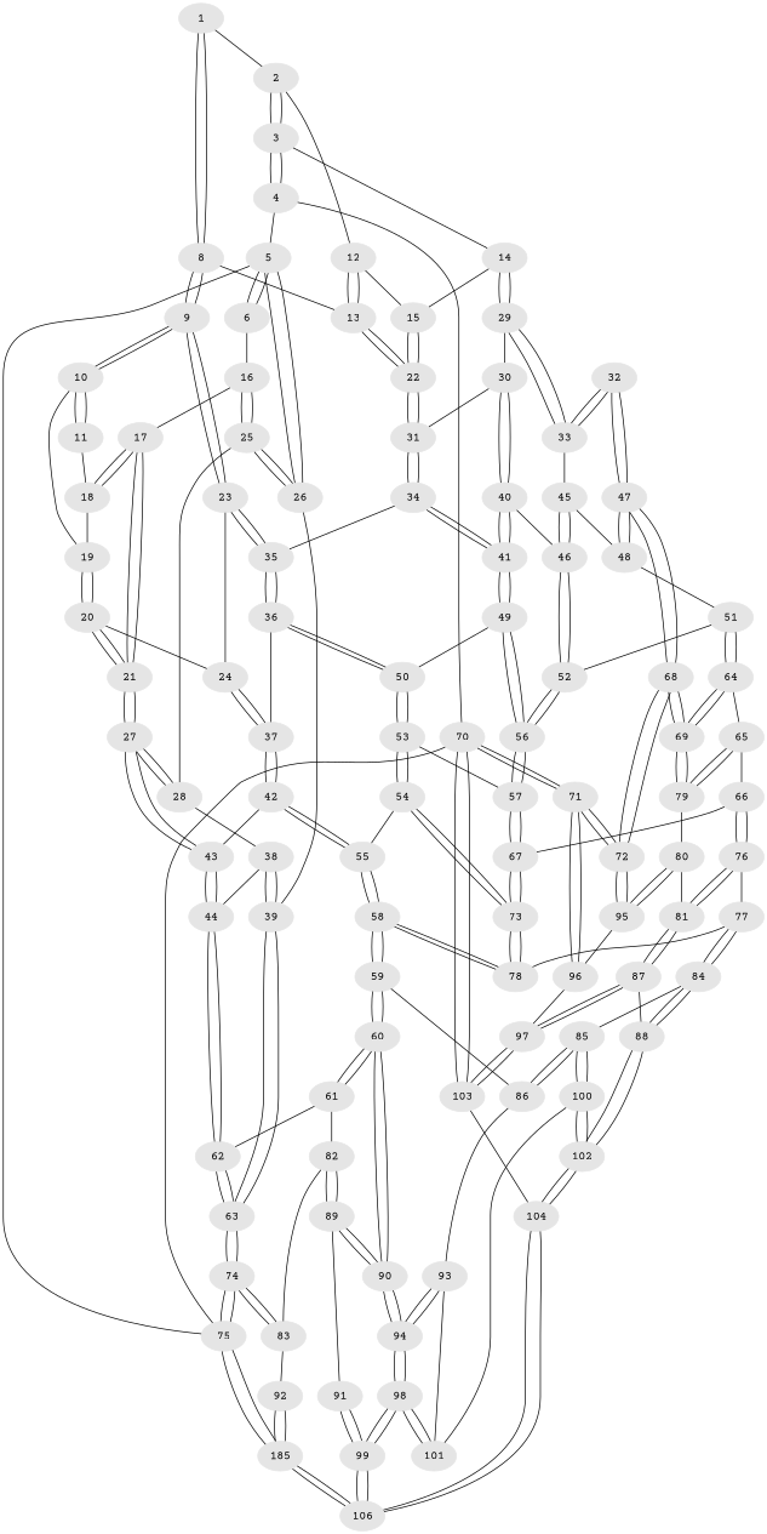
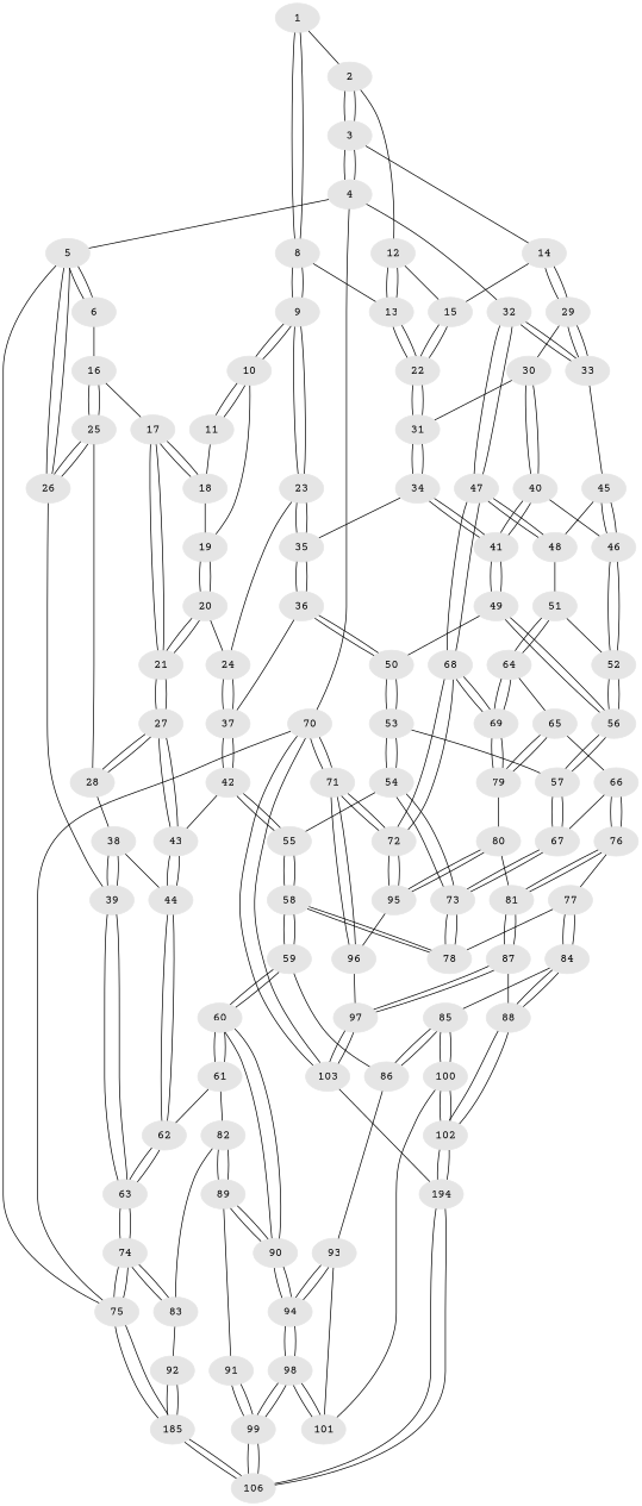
  graph {
    fontname="Courier Prime"
    node [color=gray90 fontname="Courier Prime" style=filled]
    edge [fontname="Courier Prime"]
    1
    2
    8
    3
    12
    9
    13
    4
    14
    15
    5
    32
    70
    29
    6
    26
    75
    33
    47
    71
    103
    16
    39
    n24 [label=185]
    17
    25
    11
    18
    10
    23
    22
    19
    24
    35
    20
    31
    30
    21
    28
    27
    37
    43
    34
    36
    42
    38
    63
    44
    40
    45
    41
    46
    48
    68
    49
    50
    53
    55
    62
    74
    52
    56
    58
    51
    69
    72
    64
    57
    54
    65
    73
    67
    78
    59
    60
    86
    61
    90
    93
    82
    94
    83
    89
    66
    79
    76
    80
    77
    81
    95
    96
-   104
+   104 [label=194]
    97
    92
    106
    84
    87
    85
    88
    91
    100
    102
    101
    99
    98
    1 -- 2
    1 -- 8
    1 -- 8
    2 -- 3
    2 -- 3
    2 -- 12
    8 -- 9
    8 -- 9
    8 -- 13
    3 -- 4
    3 -- 4
    3 -- 14
    12 -- 13
    12 -- 13
    12 -- 15
    9 -- 10
    9 -- 10
    9 -- 23
    9 -- 23
    13 -- 22
    13 -- 22
    4 -- 5
+   4 -- 32
    4 -- 70
    14 -- 15
    14 -- 29
    14 -- 29
    15 -- 22
    15 -- 22
    5 -- 6
    5 -- 6
    5 -- 26
    5 -- 26
    5 -- 75
    32 -- 33
    32 -- 33
    32 -- 47
    32 -- 47
    70 -- 75
    70 -- 71
    70 -- 71
    70 -- 103
    70 -- 103
    29 -- 33
    29 -- 33
    29 -- 30
    6 -- 16
    26 -- 39
    75 -- n24
    75 -- n24
    33 -- 45
    47 -- 48
    47 -- 48
    47 -- 68
    47 -- 68
    71 -- 72
    71 -- 72
    71 -- 96
    71 -- 96
    103 -- 104
    16 -- 17
    16 -- 25
    16 -- 25
    39 -- 63
    39 -- 63
    n24 -- 106
    n24 -- 106
    17 -- 18
    17 -- 18
    17 -- 21
    17 -- 21
    25 -- 26
    25 -- 26
    25 -- 28
    11 -- 18
    18 -- 19
    10 -- 11
    10 -- 11
    10 -- 19
    23 -- 24
    23 -- 35
    23 -- 35
    22 -- 31
    22 -- 31
    19 -- 20
    19 -- 20
    24 -- 37
    24 -- 37
    35 -- 36
    35 -- 36
    20 -- 24
    20 -- 21
    20 -- 21
    31 -- 34
    31 -- 34
    30 -- 31
    30 -- 40
    30 -- 40
    21 -- 27
    21 -- 27
    28 -- 38
    27 -- 28
    27 -- 28
    27 -- 43
    27 -- 43
    37 -- 42
    37 -- 42
    43 -- 44
    43 -- 44
    34 -- 35
    34 -- 41
    34 -- 41
    36 -- 37
    36 -- 50
    36 -- 50
    42 -- 43
    42 -- 55
    42 -- 55
    38 -- 39
    38 -- 39
    38 -- 44
    63 -- 74
    63 -- 74
    44 -- 62
    44 -- 62
    40 -- 41
    40 -- 41
    40 -- 46
    45 -- 46
    45 -- 46
    45 -- 48
    41 -- 49
    41 -- 49
    46 -- 52
    46 -- 52
    48 -- 51
    68 -- 69
    68 -- 69
    68 -- 72
    68 -- 72
    49 -- 50
    49 -- 56
    49 -- 56
    50 -- 53
    50 -- 53
    53 -- 57
    53 -- 54
    53 -- 54
    55 -- 58
    55 -- 58
    62 -- 63
    62 -- 63
    74 -- 75
    74 -- 75
    74 -- 83
    74 -- 83
    52 -- 56
    52 -- 56
    56 -- 57
    56 -- 57
    58 -- 78
    58 -- 78
    58 -- 59
    58 -- 59
    51 -- 52
    51 -- 64
    51 -- 64
    69 -- 79
    69 -- 79
    72 -- 95
    72 -- 95
    64 -- 69
    64 -- 69
    64 -- 65
    57 -- 67
    57 -- 67
    54 -- 55
    54 -- 73
    54 -- 73
    65 -- 66
    65 -- 79
    65 -- 79
    73 -- 78
    73 -- 78
    67 -- 73
    67 -- 73
    59 -- 60
    59 -- 60
    59 -- 86
    60 -- 61
    60 -- 61
    60 -- 90
    60 -- 90
    86 -- 93
    61 -- 62
    61 -- 82
    90 -- 94
    90 -- 94
    93 -- 94
    93 -- 94
    93 -- 101
    82 -- 83
    82 -- 89
    82 -- 89
    94 -- 98
    94 -- 98
    83 -- 92
    89 -- 90
    89 -- 90
    89 -- 91
    66 -- 67
    66 -- 76
    66 -- 76
    79 -- 80
    76 -- 77
    76 -- 81
    76 -- 81
    80 -- 81
    80 -- 95
    80 -- 95
    77 -- 78
    77 -- 84
    77 -- 84
    81 -- 87
    81 -- 87
    95 -- 96
    96 -- 97
    104 -- 106
    104 -- 106
    97 -- 103
    97 -- 103
    92 -- n24
    92 -- n24
    84 -- 85
    84 -- 88
    84 -- 88
    87 -- 97
    87 -- 97
    87 -- 88
    85 -- 86
    85 -- 86
    85 -- 100
    85 -- 100
    88 -- 102
    88 -- 102
    91 -- 99
    91 -- 99
    100 -- 102
    100 -- 102
    100 -- 101
    102 -- 104
    102 -- 104
    99 -- 106
    99 -- 106
    98 -- 101
    98 -- 101
    98 -- 99
    98 -- 99
  }
